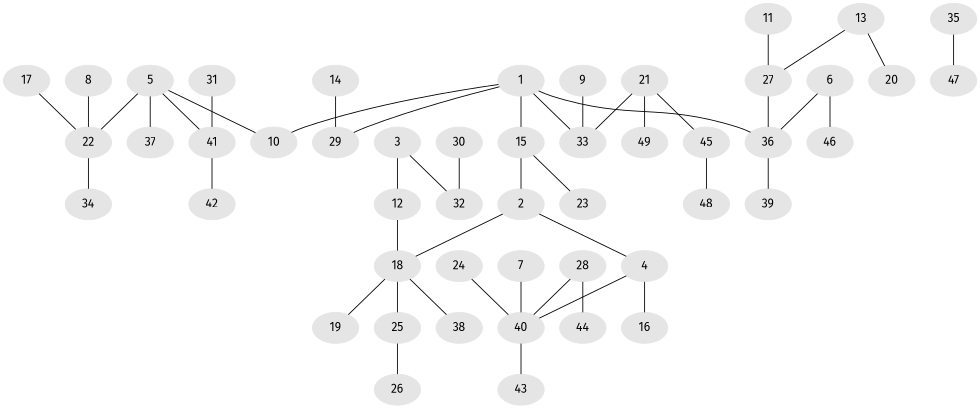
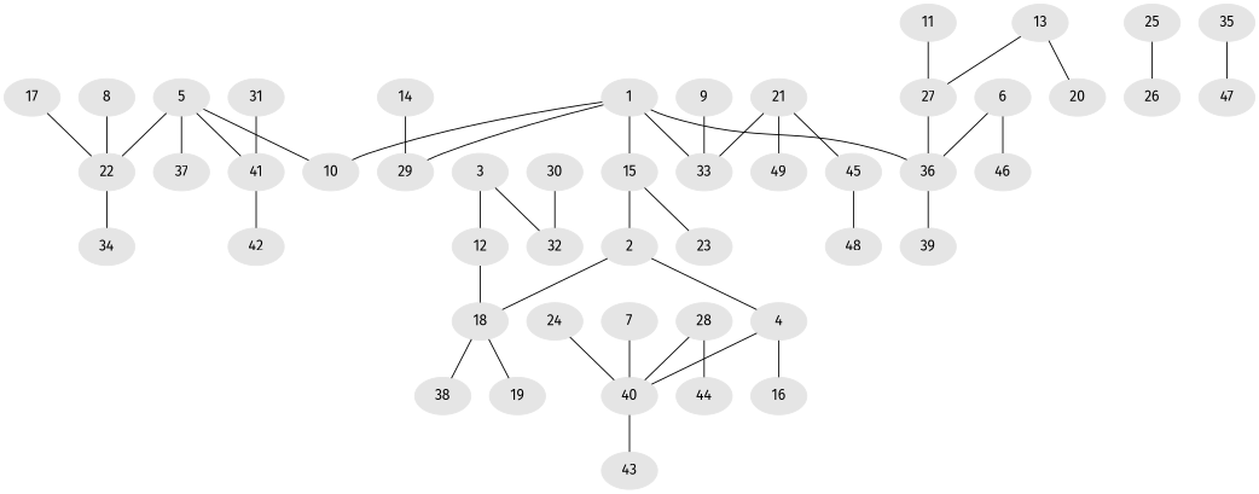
  graph {
    fontname="Fira Sans"
    node [color=gray90 fontname="Fira Sans" style=filled]
    edge [fontname="Fira Sans" weight=1.0]
    1
    10
    15
    29
    33
    36
    2
    4
    18
    23
    39
    16
    40
    19
    25
    38
    3
    12
    32
    43
    5
    22
    37
    41
    34
    42
    6
    46
    7
    8
    9
    11
    27
    13
    20
    14
    17
    26
    21
    45
    49
    48
    35
    47
    24
    28
    44
    30
    31
    1 -- 10
    1 -- 15
    1 -- 29
    1 -- 33
    1 -- 36
    15 -- 2
    15 -- 23
    36 -- 39
    2 -- 4
    2 -- 18
    4 -- 16
    4 -- 40
    18 -- 19
-   18 -- 25
    18 -- 38
    40 -- 43
    25 -- 26
    3 -- 12
    3 -- 32
    12 -- 18
    5 -- 10
    5 -- 22
    5 -- 37
    5 -- 41
    22 -- 34
    41 -- 42
    6 -- 36
    6 -- 46
    7 -- 40
    8 -- 22
    9 -- 33
    11 -- 27
    27 -- 36
    13 -- 27
    13 -- 20
    14 -- 29
    17 -- 22
    21 -- 33
    21 -- 45
    21 -- 49
    45 -- 48
    35 -- 47
    24 -- 40
    28 -- 40
    28 -- 44
    30 -- 32
    31 -- 41
  }
